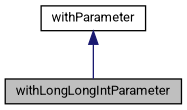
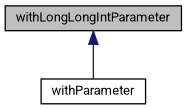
  digraph {
    rankdir=TB
    fontname=Roboto
    node [color=black fontname=Roboto fontsize=10 shape=record style=filled]
    n1 [fillcolor=grey75 fontcolor=black height=0.2 label=withLongLongIntParameter width=0.4]
    n2 [fillcolor=white height=0.2 label=withParameter width=0.4]
-   n2 -> n1 [color=midnightblue dir=back fontname=Roboto fontsize=10 labelfontname=Helvetica labelfontsize=10 style=solid]
+   n1 -> n2 [color=midnightblue dir=back fontname=Roboto fontsize=10 labelfontname=Helvetica labelfontsize=10 style=solid]
  }
